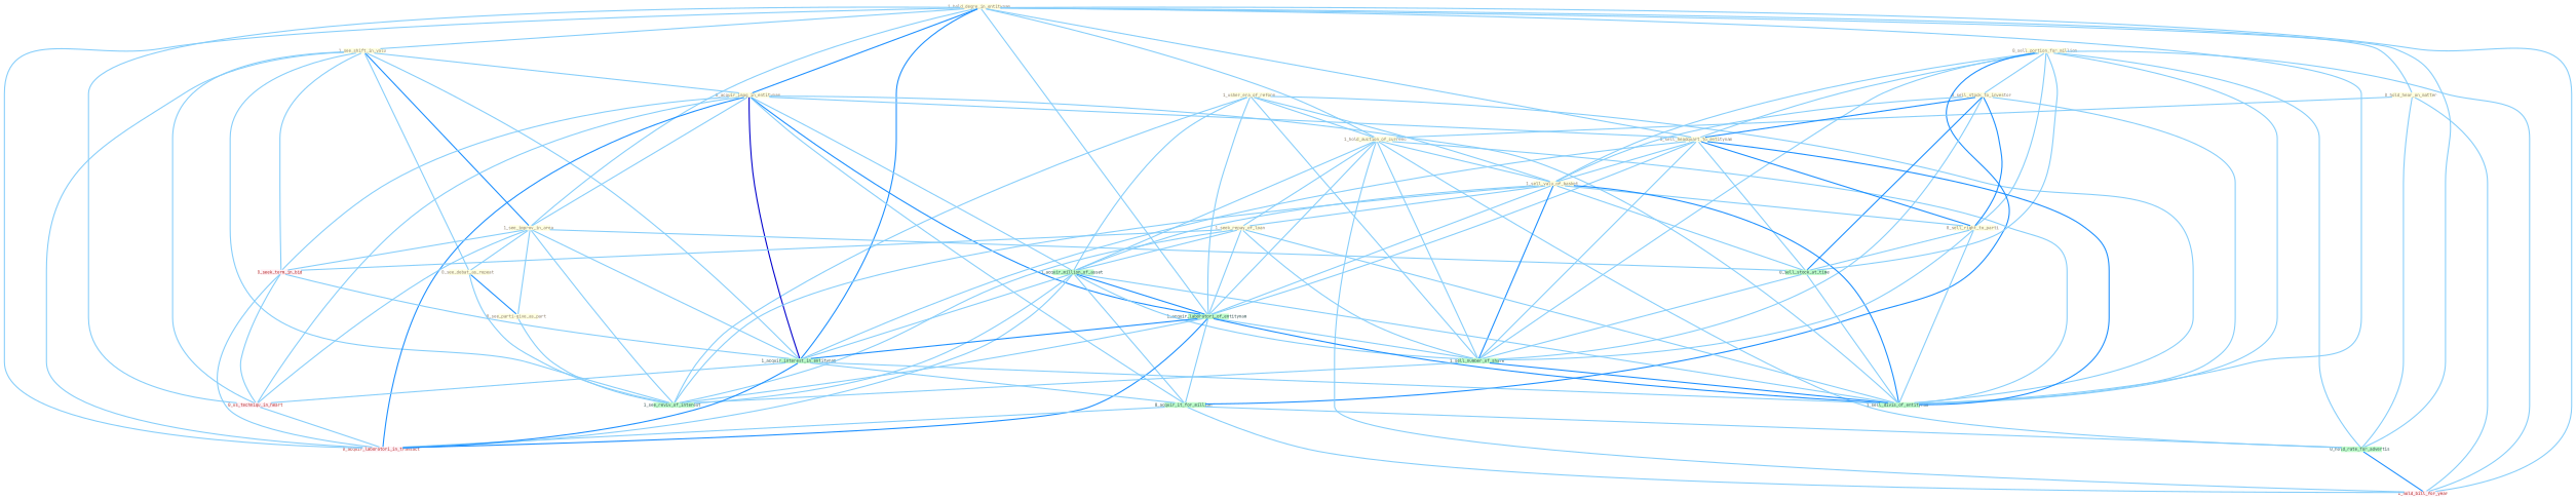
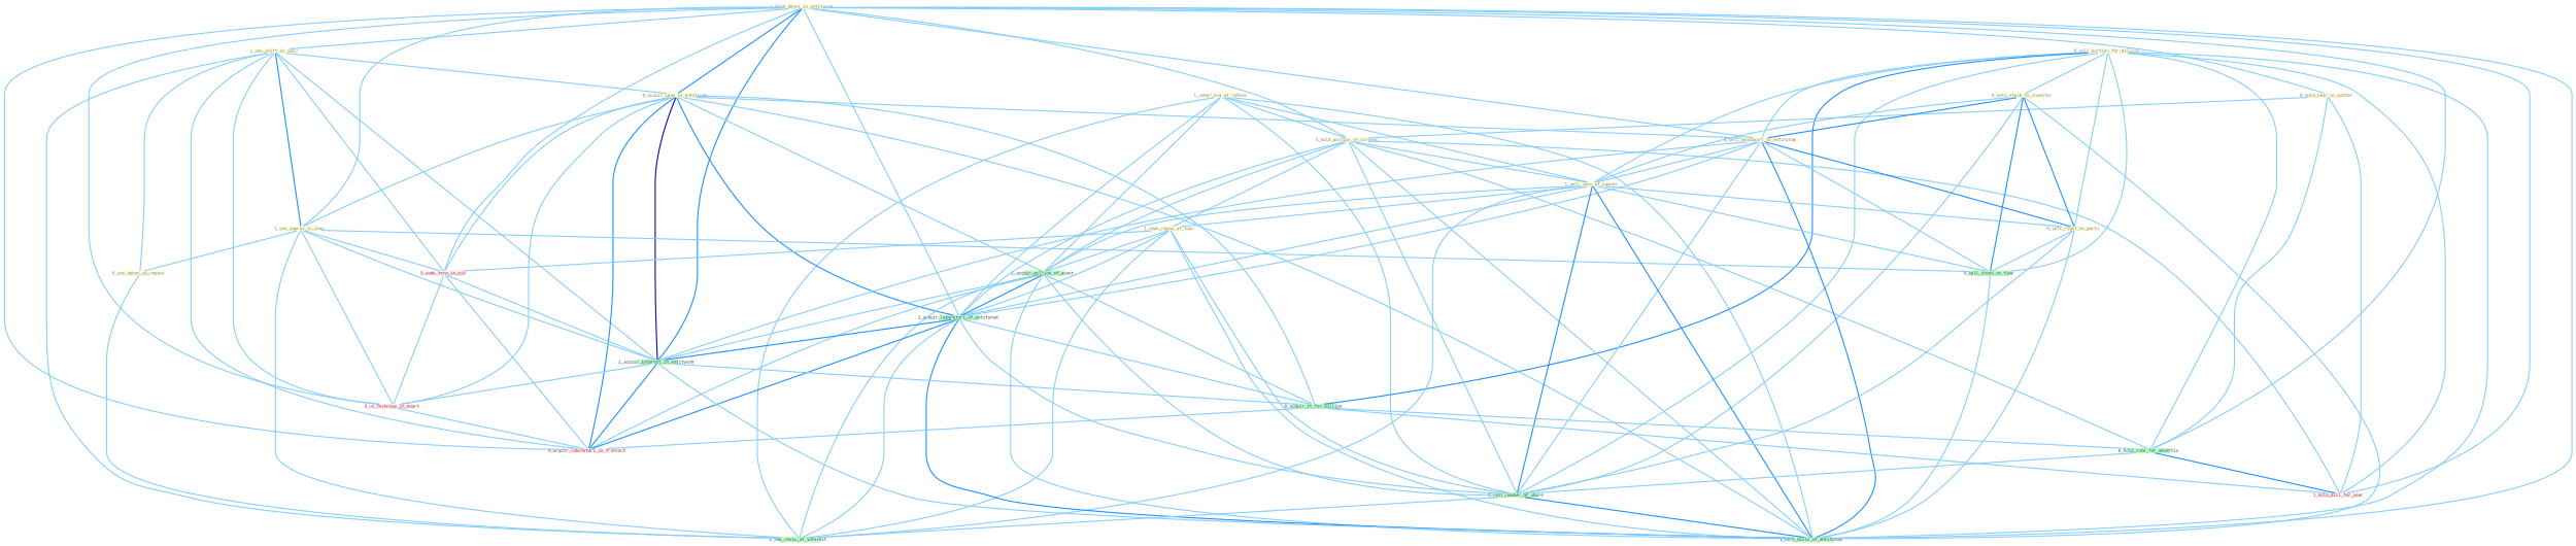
  graph {
    fontname="JetBrains Mono"
    node [color="#ffffe0" fixedsize=true fontcolor="#8b7d6b" fontname="JetBrains Mono" fontsize=4 shape=polygon style=filled]
    edge [color="#87cefa" fontname="JetBrains Mono" w=1]
    "1_usher_era_of_reform " [height=.06 width=.5]
    "0_sell_portion_for_million " [height=.06 width=.5]
    "1_hold_degre_in_entitynam " [height=.06 width=.5]
    "1_see_shift_in_valu " [height=.06 width=.5]
    "0_acquir_imag_in_entitynam " [height=.06 width=.5]
    "0_hold_hear_on_matter " [height=.06 width=.5]
    "1_hold_auction_of_currenc " [height=.06 width=.5]
    "1_see_improv_in_area " [height=.06 width=.5]
    "0_sell_stock_to_investor " [height=.06 width=.5]
    "0_sell_headquart_to_entitynam " [height=.06 width=.5]
    "1_sell_valu_of_basket " [height=.06 width=.5]
    "0_sell_right_to_parti " [height=.06 width=.5]
    "1_seek_repay_of_loan " [height=.06 width=.5]
    "0_see_debat_as_repeat " [height=.06 width=.5]
-   "0_see_parti-give_as_part " [height=.06 width=.5]
    "0_seek_term_in_bid " [color="#fff0f5" fontcolor="#b22222" height=.06 width=.5]
    "0_us_techniqu_in_heart " [color="#fff0f5" fontcolor="#b22222" height=.06 width=.5]
    "0_acquir_laboratori_in_transact " [color="#fff0f5" fontcolor="#b22222" height=.06 width=.5]
    "1_hold_bill_for_year " [color="#fff0f5" fontcolor="#b22222" height=.06 width=.5]
    "1_acquir_million_of_asset " [color="#BDFCC9" fontcolor="#2f4f4f" height=.06 width=.5]
    "1_acquir_laboratori_of_entitynam " [color="#BDFCC9" fontcolor="#2f4f4f" height=.06 width=.5]
    "1_sell_number_of_share " [color="#BDFCC9" fontcolor="#2f4f4f" height=.06 width=.5]
    "1_see_reviv_of_interest " [color="#BDFCC9" fontcolor="#2f4f4f" height=.06 width=.5]
    "1_sell_divis_of_entitynam " [color="#BDFCC9" fontcolor="#2f4f4f" height=.06 width=.5]
    "0_acquir_it_for_million " [color="#BDFCC9" fontcolor="#2f4f4f" height=.06 width=.5]
    "0_hold_rate_for_advertis " [color="#BDFCC9" fontcolor="#2f4f4f" height=.06 width=.5]
    "0_sell_stock_at_time " [color="#BDFCC9" fontcolor="#2f4f4f" height=.06 width=.5]
    "1_acquir_interest_in_entitynam " [color="#BDFCC9" fontcolor="#2f4f4f" height=.06 width=.5]
    subgraph sub_1 {
      "1_usher_era_of_reform "
      "0_sell_portion_for_million "
      "1_hold_degre_in_entitynam "
      "1_see_shift_in_valu "
      "0_acquir_imag_in_entitynam "
      "0_hold_hear_on_matter "
      "1_hold_auction_of_currenc "
      "1_see_improv_in_area "
      "0_sell_stock_to_investor "
      "0_sell_headquart_to_entitynam "
      "1_sell_valu_of_basket "
      "0_sell_right_to_parti "
      "1_seek_repay_of_loan "
      "0_see_debat_as_repeat "
-     "0_see_parti-give_as_part "
    }
    subgraph sub_2 {
      "0_seek_term_in_bid "
      "0_us_techniqu_in_heart "
      "0_acquir_laboratori_in_transact "
      "1_hold_bill_for_year "
    }
    "1_usher_era_of_reform " -- "1_hold_auction_of_currenc "
    "1_usher_era_of_reform " -- "1_sell_valu_of_basket "
    "1_usher_era_of_reform " -- "1_acquir_million_of_asset "
    "1_usher_era_of_reform " -- "1_acquir_laboratori_of_entitynam "
    "1_usher_era_of_reform " -- "1_sell_number_of_share "
    "1_usher_era_of_reform " -- "1_see_reviv_of_interest "
    "1_usher_era_of_reform " -- "1_sell_divis_of_entitynam "
    "0_sell_portion_for_million " -- "0_sell_stock_to_investor "
    "0_sell_portion_for_million " -- "0_sell_headquart_to_entitynam "
    "0_sell_portion_for_million " -- "1_sell_valu_of_basket "
    "0_sell_portion_for_million " -- "0_sell_right_to_parti "
    "0_sell_portion_for_million " -- "1_hold_bill_for_year "
    "0_sell_portion_for_million " -- "1_sell_number_of_share "
    "0_sell_portion_for_million " -- "1_sell_divis_of_entitynam "
    "0_sell_portion_for_million " -- "0_acquir_it_for_million " [color="#1e90ff" w=2]
    "0_sell_portion_for_million " -- "0_hold_rate_for_advertis "
    "0_sell_portion_for_million " -- "0_sell_stock_at_time "
    "1_hold_degre_in_entitynam " -- "1_see_shift_in_valu "
    "1_hold_degre_in_entitynam " -- "0_acquir_imag_in_entitynam " [color="#1e90ff" w=2]
    "1_hold_degre_in_entitynam " -- "0_hold_hear_on_matter "
    "1_hold_degre_in_entitynam " -- "1_hold_auction_of_currenc "
    "1_hold_degre_in_entitynam " -- "1_see_improv_in_area "
    "1_hold_degre_in_entitynam " -- "0_sell_headquart_to_entitynam "
+   "1_hold_degre_in_entitynam " -- "0_seek_term_in_bid "
    "1_hold_degre_in_entitynam " -- "0_us_techniqu_in_heart "
    "1_hold_degre_in_entitynam " -- "0_acquir_laboratori_in_transact "
    "1_hold_degre_in_entitynam " -- "1_hold_bill_for_year "
    "1_hold_degre_in_entitynam " -- "1_acquir_laboratori_of_entitynam "
    "1_hold_degre_in_entitynam " -- "1_sell_divis_of_entitynam "
    "1_hold_degre_in_entitynam " -- "0_hold_rate_for_advertis "
    "1_hold_degre_in_entitynam " -- "1_acquir_interest_in_entitynam " [color="#1e90ff" w=2]
    "1_see_shift_in_valu " -- "0_acquir_imag_in_entitynam "
    "1_see_shift_in_valu " -- "1_see_improv_in_area " [color="#1e90ff" w=2]
    "1_see_shift_in_valu " -- "0_see_debat_as_repeat "
    "1_see_shift_in_valu " -- "0_seek_term_in_bid "
    "1_see_shift_in_valu " -- "0_us_techniqu_in_heart "
    "1_see_shift_in_valu " -- "0_acquir_laboratori_in_transact "
    "1_see_shift_in_valu " -- "1_see_reviv_of_interest "
    "1_see_shift_in_valu " -- "1_acquir_interest_in_entitynam "
    "0_acquir_imag_in_entitynam " -- "1_see_improv_in_area "
    "0_acquir_imag_in_entitynam " -- "0_sell_headquart_to_entitynam "
    "0_acquir_imag_in_entitynam " -- "0_seek_term_in_bid "
    "0_acquir_imag_in_entitynam " -- "0_us_techniqu_in_heart "
    "0_acquir_imag_in_entitynam " -- "0_acquir_laboratori_in_transact " [color="#1e90ff" w=2]
    "0_acquir_imag_in_entitynam " -- "1_acquir_million_of_asset "
    "0_acquir_imag_in_entitynam " -- "1_acquir_laboratori_of_entitynam " [color="#1e90ff" w=2]
    "0_acquir_imag_in_entitynam " -- "1_sell_divis_of_entitynam "
    "0_acquir_imag_in_entitynam " -- "0_acquir_it_for_million "
    "0_acquir_imag_in_entitynam " -- "1_acquir_interest_in_entitynam " [color="#0000cd" w=3]
    "0_hold_hear_on_matter " -- "1_hold_auction_of_currenc "
    "0_hold_hear_on_matter " -- "1_hold_bill_for_year "
    "0_hold_hear_on_matter " -- "0_hold_rate_for_advertis "
    "1_hold_auction_of_currenc " -- "1_sell_valu_of_basket "
    "1_hold_auction_of_currenc " -- "1_seek_repay_of_loan "
    "1_hold_auction_of_currenc " -- "1_hold_bill_for_year "
    "1_hold_auction_of_currenc " -- "1_acquir_million_of_asset "
    "1_hold_auction_of_currenc " -- "1_acquir_laboratori_of_entitynam "
    "1_hold_auction_of_currenc " -- "1_sell_number_of_share "
    "1_hold_auction_of_currenc " -- "1_sell_divis_of_entitynam "
    "1_hold_auction_of_currenc " -- "0_hold_rate_for_advertis "
    "1_see_improv_in_area " -- "0_see_debat_as_repeat "
-   "1_see_improv_in_area " -- "0_see_parti-give_as_part "
    "1_see_improv_in_area " -- "0_seek_term_in_bid "
    "1_see_improv_in_area " -- "0_us_techniqu_in_heart "
    "1_see_improv_in_area " -- "1_see_reviv_of_interest "
    "1_see_improv_in_area " -- "0_sell_stock_at_time "
    "1_see_improv_in_area " -- "1_acquir_interest_in_entitynam "
    "0_sell_stock_to_investor " -- "0_sell_headquart_to_entitynam " [color="#1e90ff" w=2]
    "0_sell_stock_to_investor " -- "1_sell_valu_of_basket "
    "0_sell_stock_to_investor " -- "0_sell_right_to_parti " [color="#1e90ff" w=2]
    "0_sell_stock_to_investor " -- "1_sell_number_of_share "
    "0_sell_stock_to_investor " -- "1_sell_divis_of_entitynam "
    "0_sell_stock_to_investor " -- "0_sell_stock_at_time " [color="#1e90ff" w=2]
    "0_sell_headquart_to_entitynam " -- "1_sell_valu_of_basket "
    "0_sell_headquart_to_entitynam " -- "0_sell_right_to_parti " [color="#1e90ff" w=2]
    "0_sell_headquart_to_entitynam " -- "1_acquir_laboratori_of_entitynam "
    "0_sell_headquart_to_entitynam " -- "1_sell_number_of_share "
    "0_sell_headquart_to_entitynam " -- "1_sell_divis_of_entitynam " [color="#1e90ff" w=2]
    "0_sell_headquart_to_entitynam " -- "0_sell_stock_at_time "
    "0_sell_headquart_to_entitynam " -- "1_acquir_interest_in_entitynam "
    "1_sell_valu_of_basket " -- "0_sell_right_to_parti "
    "1_sell_valu_of_basket " -- "1_seek_repay_of_loan "
    "1_sell_valu_of_basket " -- "1_acquir_million_of_asset "
    "1_sell_valu_of_basket " -- "1_acquir_laboratori_of_entitynam "
    "1_sell_valu_of_basket " -- "1_sell_number_of_share " [color="#1e90ff" w=2]
    "1_sell_valu_of_basket " -- "1_see_reviv_of_interest "
    "1_sell_valu_of_basket " -- "1_sell_divis_of_entitynam " [color="#1e90ff" w=2]
    "1_sell_valu_of_basket " -- "0_sell_stock_at_time "
    "0_sell_right_to_parti " -- "1_sell_number_of_share "
    "0_sell_right_to_parti " -- "1_sell_divis_of_entitynam "
    "0_sell_right_to_parti " -- "0_sell_stock_at_time "
    "1_seek_repay_of_loan " -- "0_seek_term_in_bid "
    "1_seek_repay_of_loan " -- "1_acquir_million_of_asset "
    "1_seek_repay_of_loan " -- "1_acquir_laboratori_of_entitynam "
    "1_seek_repay_of_loan " -- "1_sell_number_of_share "
    "1_seek_repay_of_loan " -- "1_see_reviv_of_interest "
    "1_seek_repay_of_loan " -- "1_sell_divis_of_entitynam "
-   "0_see_debat_as_repeat " -- "0_see_parti-give_as_part " [color="#1e90ff" w=2]
    "0_see_debat_as_repeat " -- "1_see_reviv_of_interest "
-   "0_see_parti-give_as_part " -- "1_see_reviv_of_interest "
    "0_seek_term_in_bid " -- "0_us_techniqu_in_heart "
    "0_seek_term_in_bid " -- "0_acquir_laboratori_in_transact "
    "0_seek_term_in_bid " -- "1_acquir_interest_in_entitynam "
    "0_us_techniqu_in_heart " -- "0_acquir_laboratori_in_transact "
    "1_acquir_million_of_asset " -- "0_acquir_laboratori_in_transact "
    "1_acquir_million_of_asset " -- "1_acquir_laboratori_of_entitynam " [color="#1e90ff" w=2]
    "1_acquir_million_of_asset " -- "1_sell_number_of_share "
    "1_acquir_million_of_asset " -- "1_see_reviv_of_interest "
    "1_acquir_million_of_asset " -- "1_sell_divis_of_entitynam "
    "1_acquir_million_of_asset " -- "0_acquir_it_for_million "
    "1_acquir_million_of_asset " -- "1_acquir_interest_in_entitynam "
    "1_acquir_laboratori_of_entitynam " -- "0_acquir_laboratori_in_transact " [color="#1e90ff" w=2]
    "1_acquir_laboratori_of_entitynam " -- "1_sell_number_of_share "
    "1_acquir_laboratori_of_entitynam " -- "1_see_reviv_of_interest "
    "1_acquir_laboratori_of_entitynam " -- "1_sell_divis_of_entitynam " [color="#1e90ff" w=2]
    "1_acquir_laboratori_of_entitynam " -- "0_acquir_it_for_million "
    "1_acquir_laboratori_of_entitynam " -- "1_acquir_interest_in_entitynam " [color="#1e90ff" w=2]
    "1_sell_number_of_share " -- "1_see_reviv_of_interest "
    "1_sell_number_of_share " -- "1_sell_divis_of_entitynam " [color="#1e90ff" w=2]
    "0_acquir_it_for_million " -- "0_acquir_laboratori_in_transact "
    "0_acquir_it_for_million " -- "1_hold_bill_for_year "
    "0_acquir_it_for_million " -- "0_hold_rate_for_advertis "
    "0_hold_rate_for_advertis " -- "1_hold_bill_for_year " [color="#1e90ff" w=2]
-   "0_sell_stock_at_time " -- "1_sell_number_of_share "
+   "0_hold_rate_for_advertis " -- "1_sell_number_of_share "
    "0_sell_stock_at_time " -- "1_sell_divis_of_entitynam "
    "1_acquir_interest_in_entitynam " -- "0_us_techniqu_in_heart "
    "1_acquir_interest_in_entitynam " -- "0_acquir_laboratori_in_transact " [color="#1e90ff" w=2]
    "1_acquir_interest_in_entitynam " -- "1_sell_divis_of_entitynam "
    "1_acquir_interest_in_entitynam " -- "0_acquir_it_for_million "
  }
